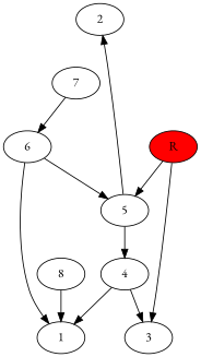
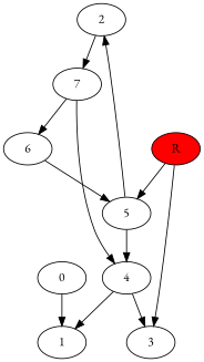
  digraph {
    fontname="EB Garamond"
    node [fontname="EB Garamond"]
    edge [fontname="EB Garamond"]
    2
    7
    4
    6
    1
    3
    5
-   8
+   8 [label=0]
    R [fillcolor="#ff0000" style=filled]
+   2 -> 7
+   7 -> 4
    7 -> 6
    4 -> 1
    4 -> 3
-   6 -> 1
    6 -> 5
    5 -> 2
    5 -> 4
    8 -> 1
    R -> 3
    R -> 5
  }
